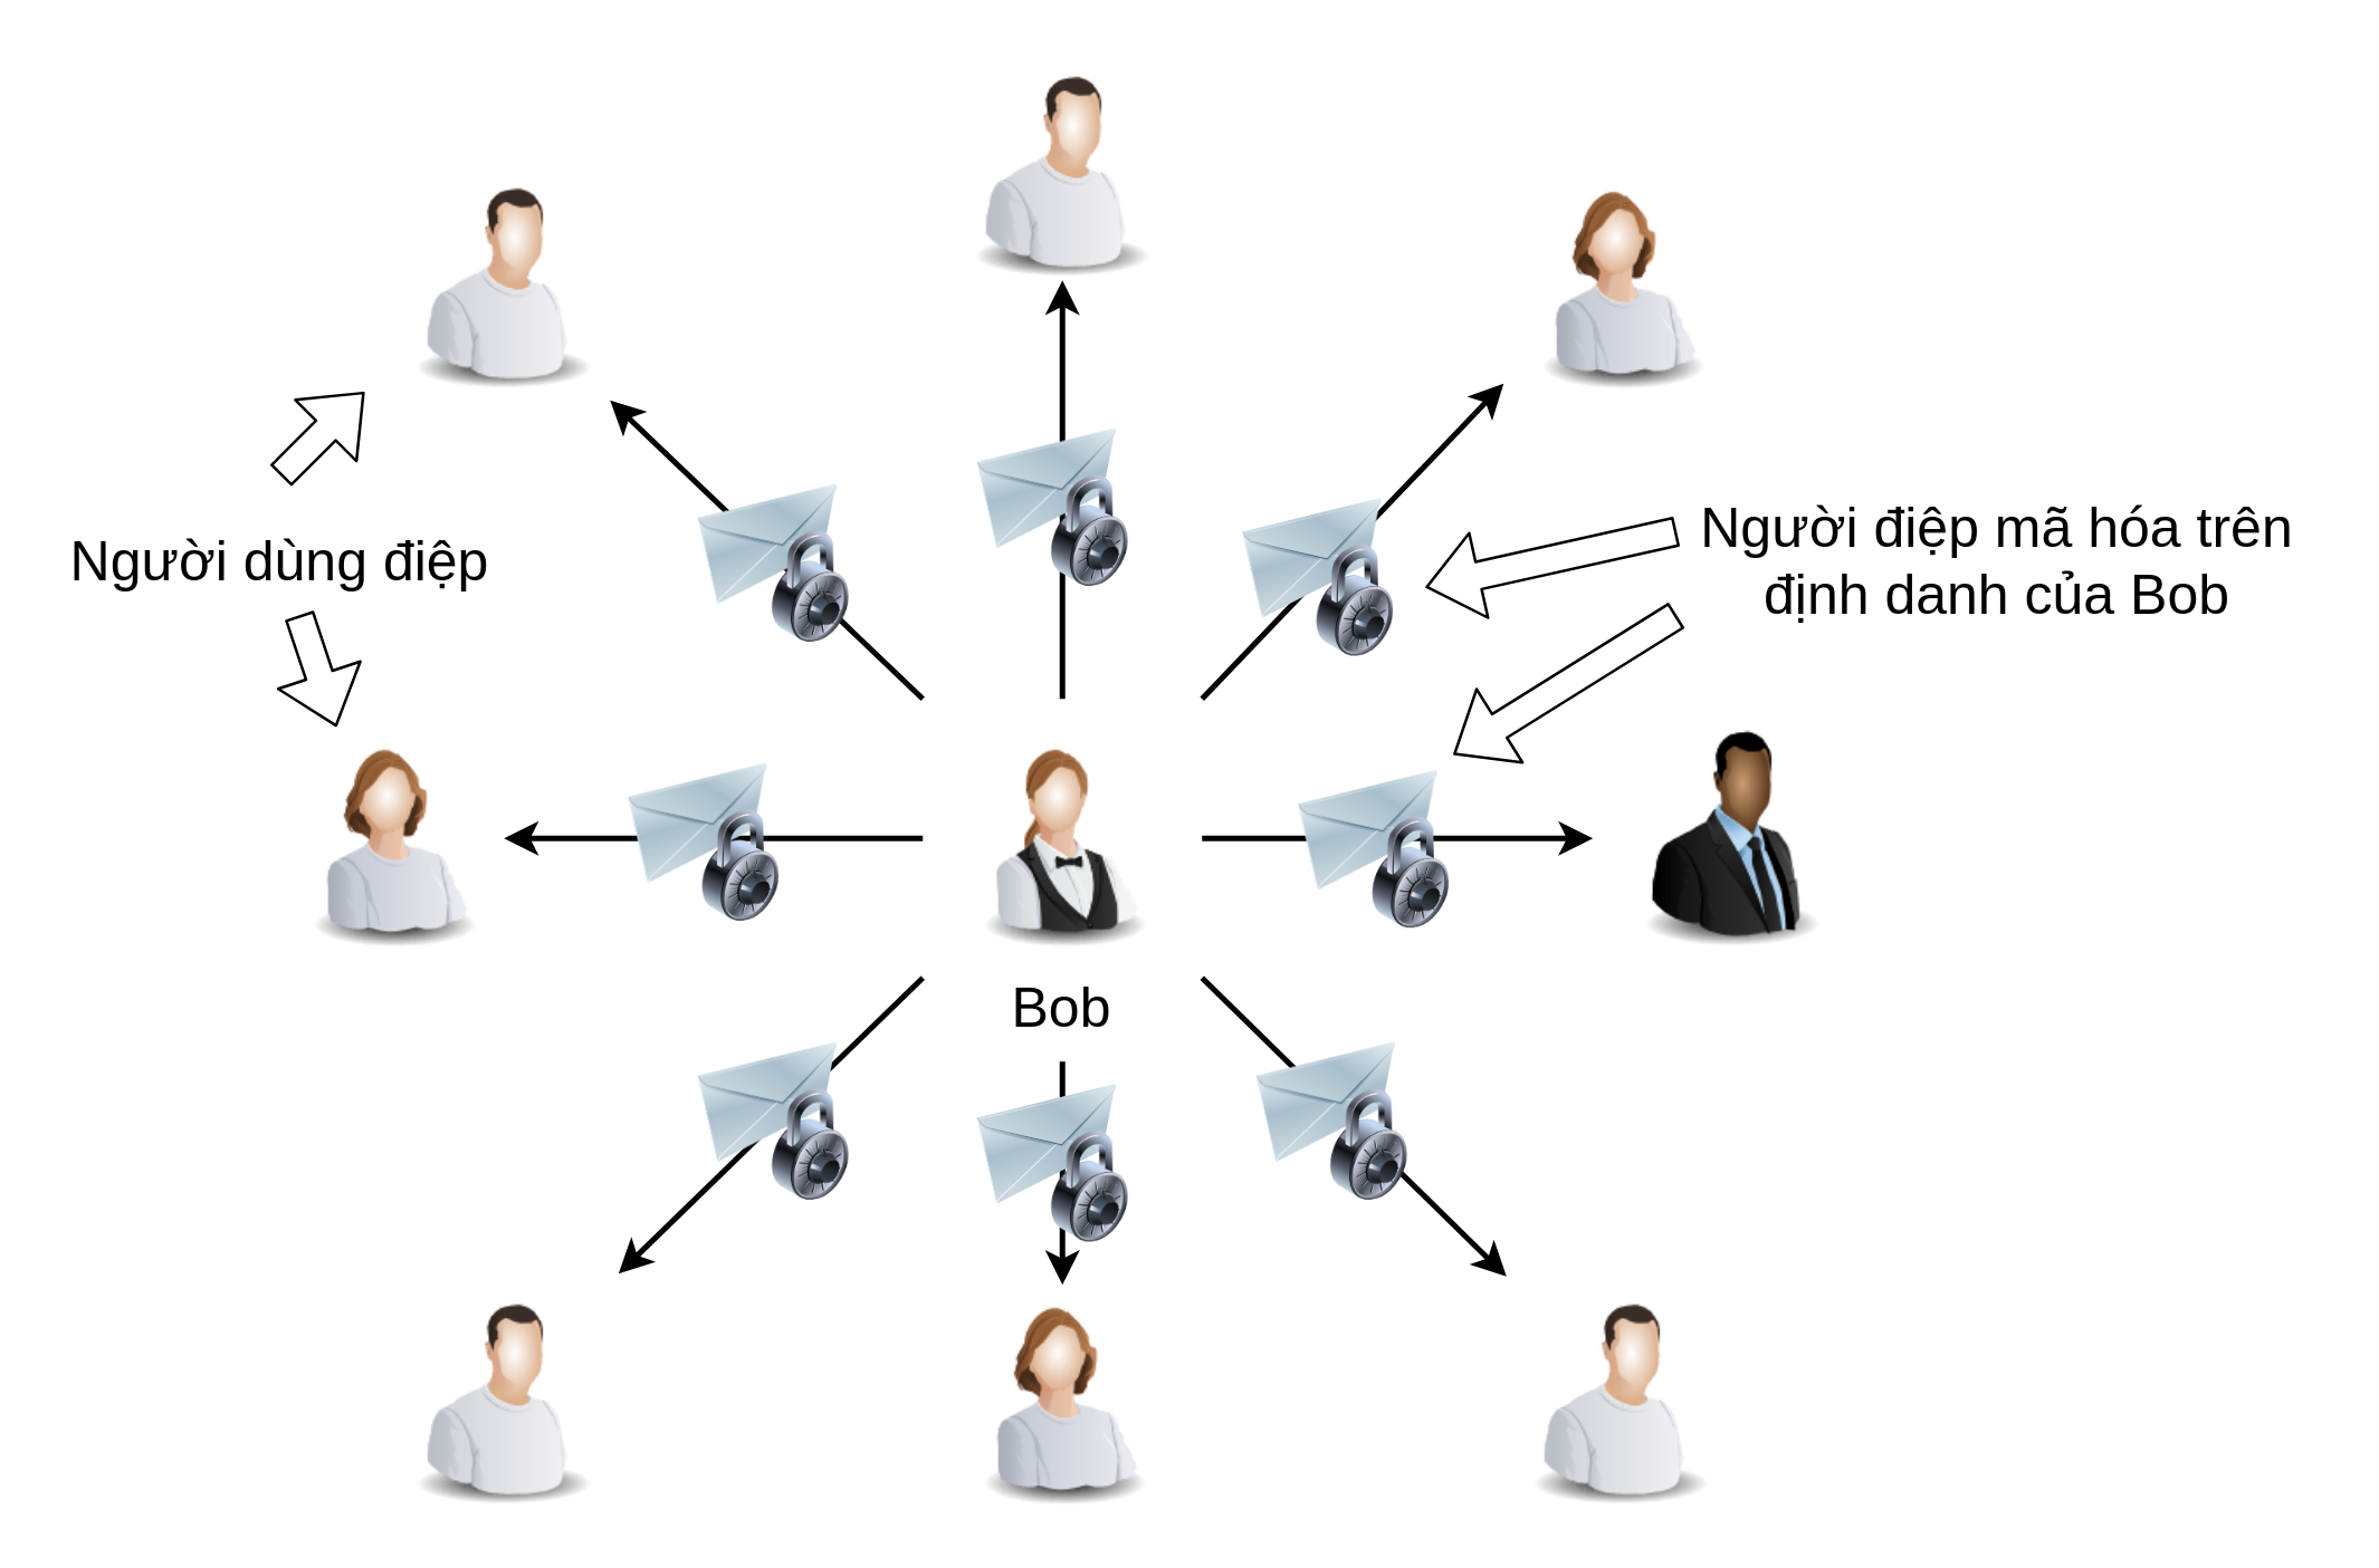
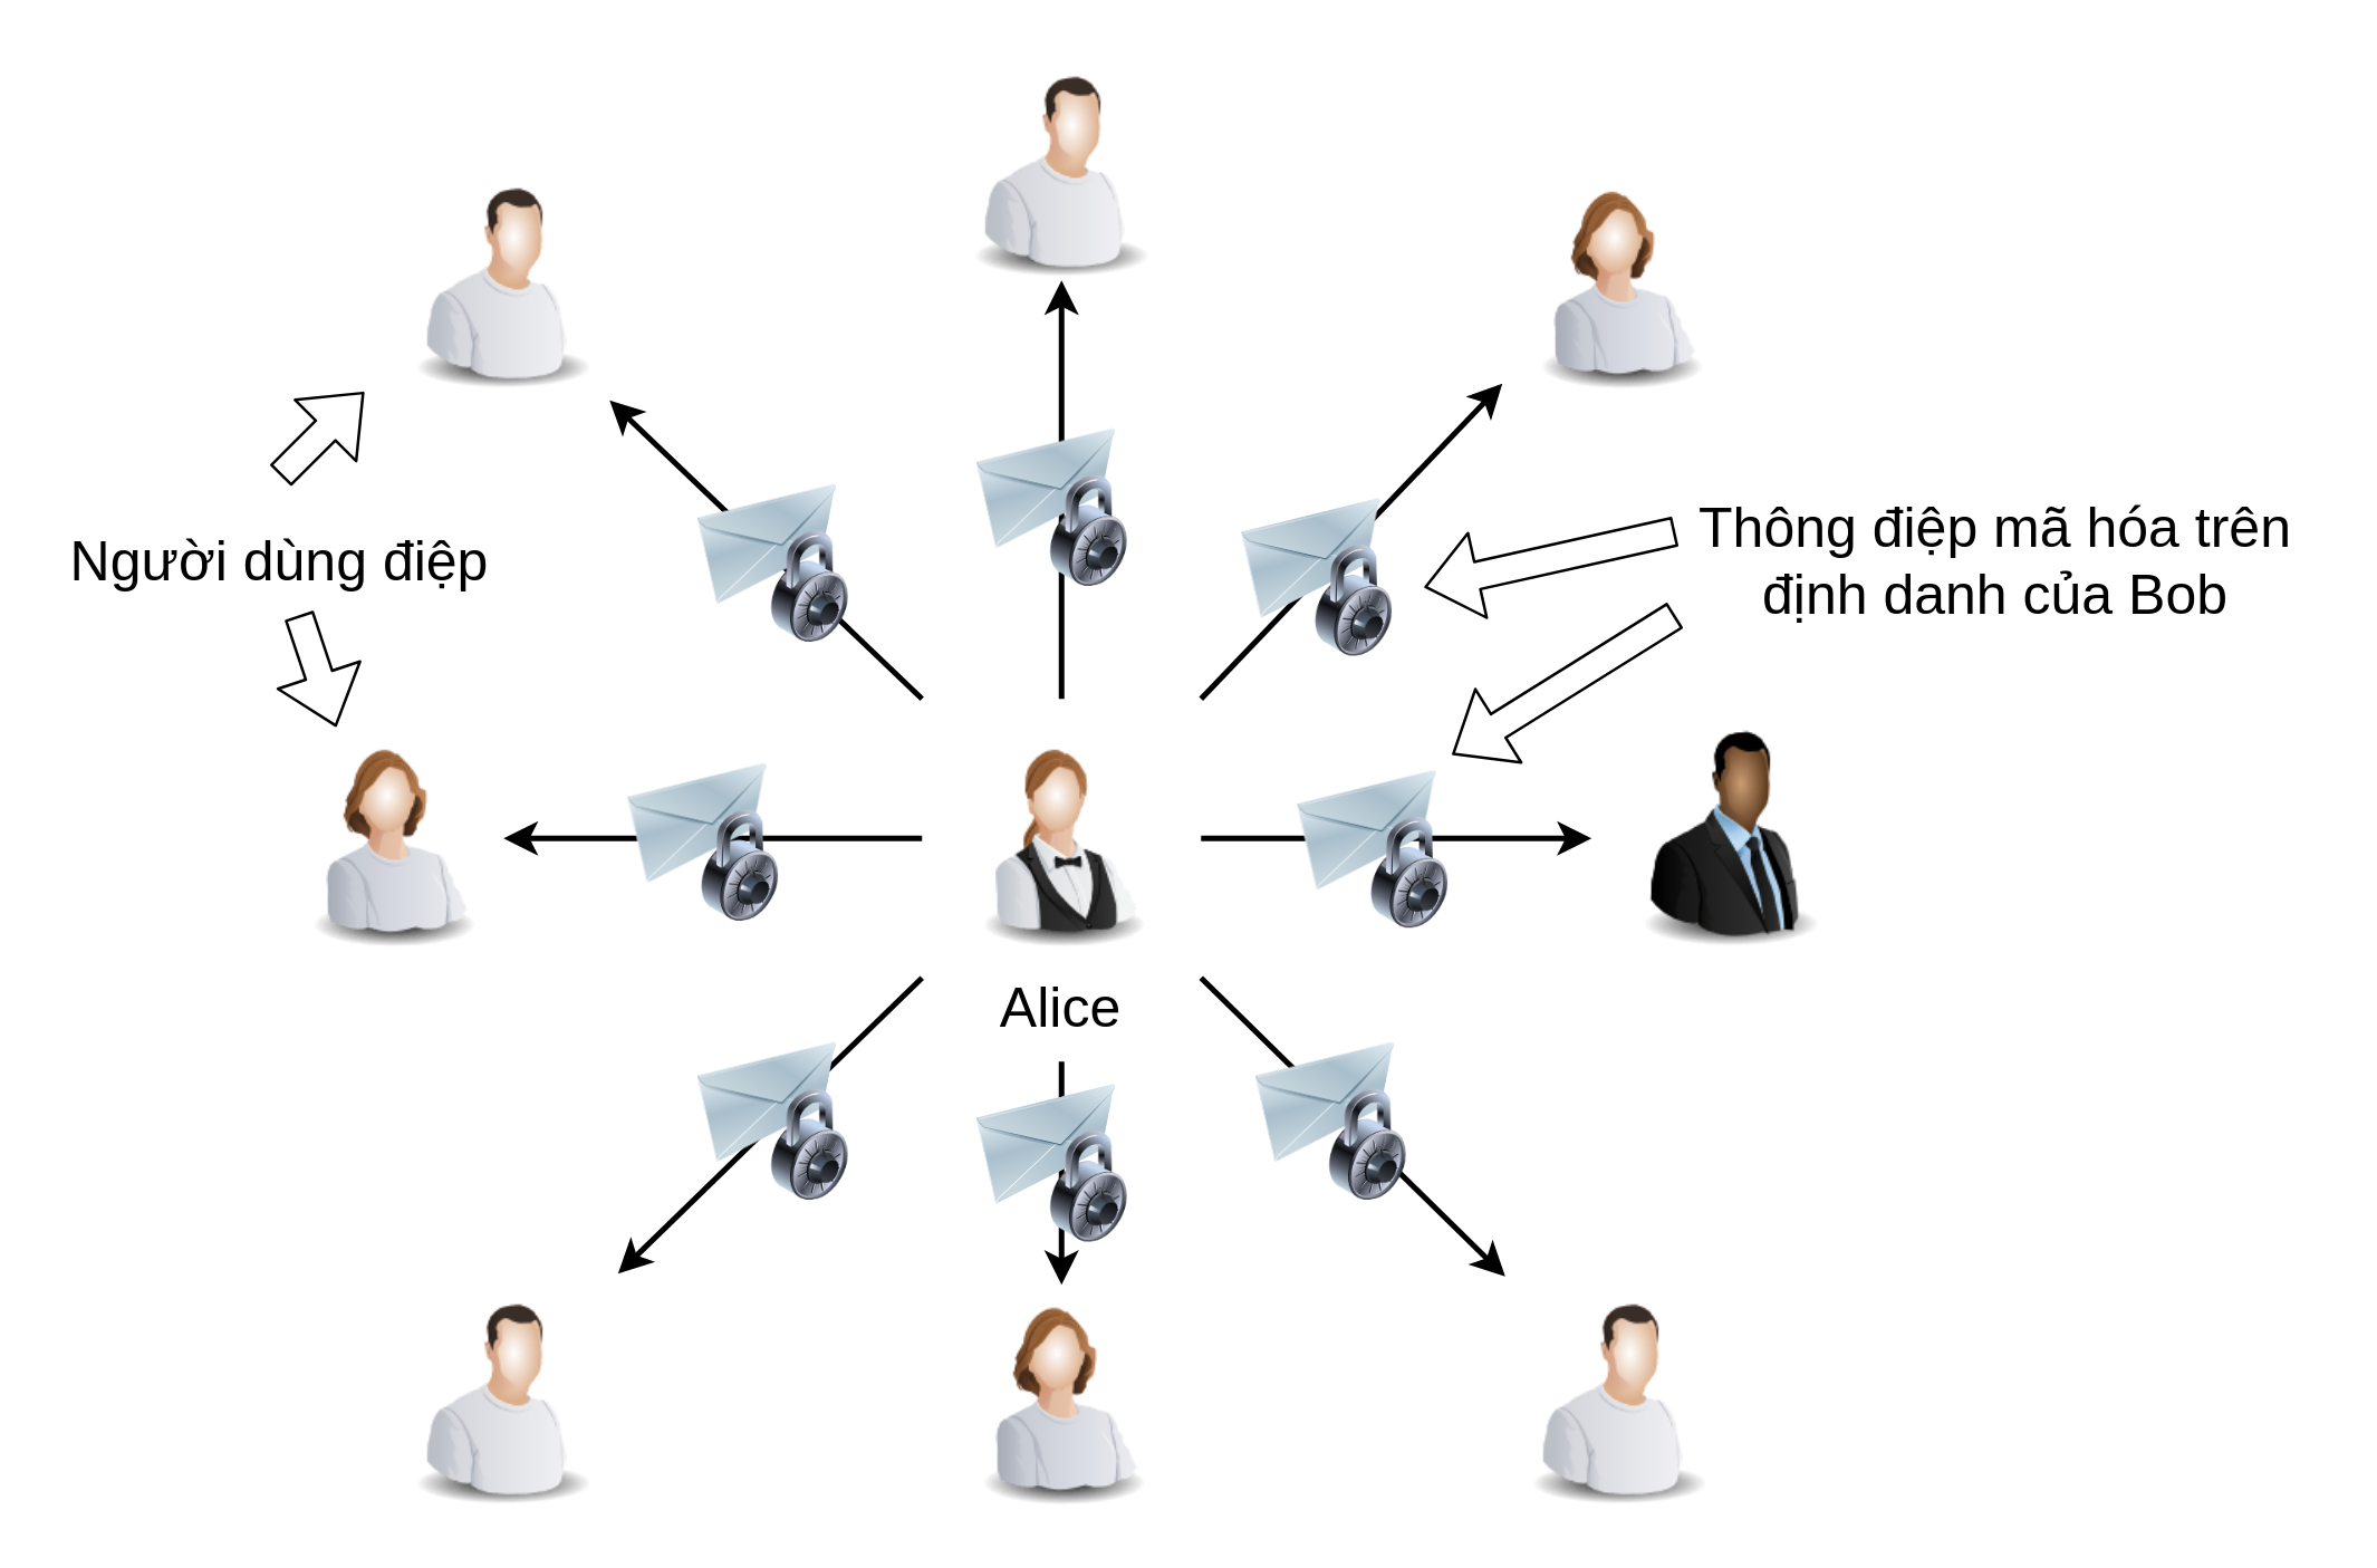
  <mxCell id="0" />
  <mxCell id="1" parent="0" />
  <mxCell id="2" value="" style="endArrow=classic;html=1;strokeWidth=2;fontSize=16;entryX=0.5;entryY=1;entryDx=0;entryDy=0;" parent="1" edge="1" target="15"><mxGeometry width="50" height="50" relative="1" as="geometry"><mxPoint x="380" y="250" as="sourcePoint" /><mxPoint x="380" y="140" as="targetPoint" /></mxGeometry></mxCell>
- <mxCell id="3" value="Bob" style="text;html=1;strokeColor=none;fillColor=none;align=center;verticalAlign=middle;whiteSpace=wrap;rounded=0;fontSize=20;" parent="1" vertex="1"><mxGeometry x="360" y="350" width="40" height="20" as="geometry" /></mxCell>
- <mxCell id="4" value="Người điệp mã hóa trên định danh của Bob" style="text;html=1;strokeColor=none;fillColor=none;align=center;verticalAlign=middle;whiteSpace=wrap;rounded=0;fontSize=20;" vertex="1" parent="1"><mxGeometry x="600" y="180" width="230" height="40" as="geometry" /></mxCell>
+ <mxCell id="3" value="Alice" style="text;html=1;strokeColor=none;fillColor=none;align=center;verticalAlign=middle;whiteSpace=wrap;rounded=0;fontSize=20;" parent="1" vertex="1"><mxGeometry x="360" y="350" width="40" height="20" as="geometry" /></mxCell>
+ <mxCell id="4" value="Thông điệp mã hóa trên định danh của Bob" style="text;html=1;strokeColor=none;fillColor=none;align=center;verticalAlign=middle;whiteSpace=wrap;rounded=0;fontSize=20;" vertex="1" parent="1"><mxGeometry x="600" y="180" width="230" height="40" as="geometry" /></mxCell>
  <mxCell id="5" value="" style="shape=flexArrow;endArrow=classic;html=1;strokeWidth=1;fontSize=16;" edge="1" parent="1"><mxGeometry width="50" height="50" relative="1" as="geometry"><mxPoint x="600" y="220" as="sourcePoint" /><mxPoint x="520" y="270" as="targetPoint" /></mxGeometry></mxCell>
  <mxCell id="6" value="" style="endArrow=classic;html=1;strokeWidth=2;fontSize=16;entryX=-0.025;entryY=0.963;entryDx=0;entryDy=0;entryPerimeter=0;" edge="1" parent="1"><mxGeometry width="50" height="50" relative="1" as="geometry"><mxPoint x="430" y="250" as="sourcePoint" /><mxPoint x="538" y="137" as="targetPoint" /></mxGeometry></mxCell>
  <mxCell id="7" value="" style="endArrow=classic;html=1;strokeWidth=2;fontSize=16;" edge="1" parent="1"><mxGeometry width="50" height="50" relative="1" as="geometry"><mxPoint x="430" y="300" as="sourcePoint" /><mxPoint x="570" y="300" as="targetPoint" /></mxGeometry></mxCell>
  <mxCell id="8" value="" style="endArrow=classic;html=1;strokeWidth=2;fontSize=16;entryX=-0.012;entryY=-0.037;entryDx=0;entryDy=0;entryPerimeter=0;" edge="1" parent="1" target="13"><mxGeometry width="50" height="50" relative="1" as="geometry"><mxPoint x="430" y="350" as="sourcePoint" /><mxPoint x="500" y="420" as="targetPoint" /></mxGeometry></mxCell>
  <mxCell id="9" value="" style="endArrow=classic;html=1;strokeWidth=2;fontSize=16;entryX=0.975;entryY=1.038;entryDx=0;entryDy=0;entryPerimeter=0;" edge="1" parent="1"><mxGeometry width="50" height="50" relative="1" as="geometry"><mxPoint x="330" y="250" as="sourcePoint" /><mxPoint x="218" y="143" as="targetPoint" /></mxGeometry></mxCell>
  <mxCell id="10" value="" style="endArrow=classic;html=1;strokeWidth=2;fontSize=16;entryX=1;entryY=0.5;entryDx=0;entryDy=0;" edge="1" parent="1"><mxGeometry width="50" height="50" relative="1" as="geometry"><mxPoint x="330" y="300" as="sourcePoint" /><mxPoint x="180" y="300" as="targetPoint" /></mxGeometry></mxCell>
  <mxCell id="11" value="" style="endArrow=classic;html=1;strokeWidth=2;fontSize=16;entryX=1.013;entryY=-0.05;entryDx=0;entryDy=0;entryPerimeter=0;" edge="1" parent="1" target="14"><mxGeometry width="50" height="50" relative="1" as="geometry"><mxPoint x="330" y="350" as="sourcePoint" /><mxPoint x="260" y="420" as="targetPoint" /></mxGeometry></mxCell>
  <mxCell id="12" value="" style="endArrow=classic;html=1;strokeWidth=2;fontSize=16;entryX=0.5;entryY=0;entryDx=0;entryDy=0;" edge="1" parent="1"><mxGeometry width="50" height="50" relative="1" as="geometry"><mxPoint x="380" y="380" as="sourcePoint" /><mxPoint x="380" y="460" as="targetPoint" /></mxGeometry></mxCell>
  <mxCell id="13" value="" style="image;html=1;labelBackgroundColor=#ffffff;image=img/lib/clip_art/people/Worker_Man_128x128.png" vertex="1" parent="1"><mxGeometry x="540" y="460" width="80" height="80" as="geometry" /></mxCell>
  <mxCell id="14" value="" style="image;html=1;labelBackgroundColor=#ffffff;image=img/lib/clip_art/people/Worker_Man_128x128.png" vertex="1" parent="1"><mxGeometry x="140" y="460" width="80" height="80" as="geometry" /></mxCell>
  <mxCell id="15" value="" style="image;html=1;labelBackgroundColor=#ffffff;image=img/lib/clip_art/people/Worker_Man_128x128.png" vertex="1" parent="1"><mxGeometry x="340" y="20" width="80" height="80" as="geometry" /></mxCell>
  <mxCell id="16" value="" style="image;html=1;labelBackgroundColor=#ffffff;image=img/lib/clip_art/people/Worker_Woman_128x128.png" vertex="1" parent="1"><mxGeometry x="540" y="60" width="80" height="80" as="geometry" /></mxCell>
  <mxCell id="17" value="" style="image;html=1;labelBackgroundColor=#ffffff;image=img/lib/clip_art/people/Worker_Woman_128x128.png" vertex="1" parent="1"><mxGeometry x="340" y="460" width="80" height="80" as="geometry" /></mxCell>
  <mxCell id="18" value="" style="image;html=1;labelBackgroundColor=#ffffff;image=img/lib/clip_art/people/Worker_Man_128x128.png" vertex="1" parent="1"><mxGeometry x="140" y="60" width="80" height="80" as="geometry" /></mxCell>
  <mxCell id="19" value="" style="image;html=1;labelBackgroundColor=#ffffff;image=img/lib/clip_art/people/Worker_Woman_128x128.png" vertex="1" parent="1"><mxGeometry x="100" y="260" width="80" height="80" as="geometry" /></mxCell>
  <mxCell id="20" value="" style="image;html=1;labelBackgroundColor=#ffffff;image=img/lib/clip_art/people/Suit_Man_Black_128x128.png" vertex="1" parent="1"><mxGeometry x="580" y="260" width="80" height="80" as="geometry" /></mxCell>
  <mxCell id="21" value="" style="image;html=1;labelBackgroundColor=#ffffff;image=img/lib/clip_art/people/Waiter_Woman_128x128.png" vertex="1" parent="1"><mxGeometry x="340" y="260" width="80" height="80" as="geometry" /></mxCell>
  <mxCell id="22" value="" style="image;html=1;labelBackgroundColor=#ffffff;image=img/lib/clip_art/networking/Email_128x128.png;strokeColor=#000000;fontSize=16;" vertex="1" parent="1"><mxGeometry x="250" y="370" width="50" height="50" as="geometry" /></mxCell>
  <mxCell id="23" value="" style="image;html=1;labelBackgroundColor=#ffffff;image=img/lib/clip_art/general/Lock_128x128.png;fontSize=16;" vertex="1" parent="1"><mxGeometry x="270" y="390" width="40" height="40" as="geometry" /></mxCell>
  <mxCell id="24" value="" style="image;html=1;labelBackgroundColor=#ffffff;image=img/lib/clip_art/networking/Email_128x128.png;strokeColor=#000000;fontSize=16;" vertex="1" parent="1"><mxGeometry x="250" y="170" width="50" height="50" as="geometry" /></mxCell>
  <mxCell id="25" value="" style="image;html=1;labelBackgroundColor=#ffffff;image=img/lib/clip_art/general/Lock_128x128.png;fontSize=16;" vertex="1" parent="1"><mxGeometry x="270" y="190" width="40" height="40" as="geometry" /></mxCell>
  <mxCell id="26" value="" style="image;html=1;labelBackgroundColor=#ffffff;image=img/lib/clip_art/networking/Email_128x128.png;strokeColor=#000000;fontSize=16;" vertex="1" parent="1"><mxGeometry x="350" y="150" width="50" height="50" as="geometry" /></mxCell>
  <mxCell id="27" value="" style="image;html=1;labelBackgroundColor=#ffffff;image=img/lib/clip_art/general/Lock_128x128.png;fontSize=16;" vertex="1" parent="1"><mxGeometry x="370" y="170" width="40" height="40" as="geometry" /></mxCell>
  <mxCell id="28" value="" style="image;html=1;labelBackgroundColor=#ffffff;image=img/lib/clip_art/networking/Email_128x128.png;strokeColor=#000000;fontSize=16;" vertex="1" parent="1"><mxGeometry x="445" y="175" width="50" height="50" as="geometry" /></mxCell>
  <mxCell id="29" value="" style="image;html=1;labelBackgroundColor=#ffffff;image=img/lib/clip_art/general/Lock_128x128.png;fontSize=16;" vertex="1" parent="1"><mxGeometry x="465" y="195" width="40" height="40" as="geometry" /></mxCell>
  <mxCell id="30" value="" style="image;html=1;labelBackgroundColor=#ffffff;image=img/lib/clip_art/networking/Email_128x128.png;strokeColor=#000000;fontSize=16;" vertex="1" parent="1"><mxGeometry x="350" y="385" width="50" height="50" as="geometry" /></mxCell>
  <mxCell id="31" value="" style="image;html=1;labelBackgroundColor=#ffffff;image=img/lib/clip_art/general/Lock_128x128.png;fontSize=16;" vertex="1" parent="1"><mxGeometry x="370" y="405" width="40" height="40" as="geometry" /></mxCell>
  <mxCell id="32" value="" style="image;html=1;labelBackgroundColor=#ffffff;image=img/lib/clip_art/networking/Email_128x128.png;strokeColor=#000000;fontSize=16;" vertex="1" parent="1"><mxGeometry x="450" y="370" width="50" height="50" as="geometry" /></mxCell>
  <mxCell id="33" value="" style="image;html=1;labelBackgroundColor=#ffffff;image=img/lib/clip_art/general/Lock_128x128.png;fontSize=16;" vertex="1" parent="1"><mxGeometry x="470" y="390" width="40" height="40" as="geometry" /></mxCell>
  <mxCell id="34" value="" style="image;html=1;labelBackgroundColor=#ffffff;image=img/lib/clip_art/networking/Email_128x128.png;strokeColor=#000000;fontSize=16;" vertex="1" parent="1"><mxGeometry x="225" y="270" width="50" height="50" as="geometry" /></mxCell>
  <mxCell id="35" value="" style="image;html=1;labelBackgroundColor=#ffffff;image=img/lib/clip_art/general/Lock_128x128.png;fontSize=16;" vertex="1" parent="1"><mxGeometry x="245" y="290" width="40" height="40" as="geometry" /></mxCell>
  <mxCell id="36" value="" style="image;html=1;labelBackgroundColor=#ffffff;image=img/lib/clip_art/networking/Email_128x128.png;strokeColor=#000000;fontSize=16;" vertex="1" parent="1"><mxGeometry x="465" y="272.5" width="50" height="50" as="geometry" /></mxCell>
  <mxCell id="37" value="" style="image;html=1;labelBackgroundColor=#ffffff;image=img/lib/clip_art/general/Lock_128x128.png;fontSize=16;" vertex="1" parent="1"><mxGeometry x="485" y="292.5" width="40" height="40" as="geometry" /></mxCell>
  <mxCell id="38" value="" style="shape=flexArrow;endArrow=classic;html=1;strokeWidth=1;fontSize=16;" edge="1" parent="1"><mxGeometry width="50" height="50" relative="1" as="geometry"><mxPoint x="600" y="190" as="sourcePoint" /><mxPoint x="510" y="210" as="targetPoint" /></mxGeometry></mxCell>
  <mxCell id="39" value="Người dùng điệp" style="text;html=1;strokeColor=none;fillColor=none;align=center;verticalAlign=middle;whiteSpace=wrap;rounded=0;fontSize=20;" vertex="1" parent="1"><mxGeometry x="20" y="180" width="160" height="40" as="geometry" /></mxCell>
  <mxCell id="40" value="" style="shape=flexArrow;endArrow=classic;html=1;strokeWidth=1;fontSize=16;" edge="1" parent="1"><mxGeometry width="50" height="50" relative="1" as="geometry"><mxPoint x="100" y="170" as="sourcePoint" /><mxPoint x="130" y="140" as="targetPoint" /></mxGeometry></mxCell>
  <mxCell id="41" value="" style="shape=flexArrow;endArrow=classic;html=1;strokeWidth=1;fontSize=16;entryX=0.25;entryY=0;entryDx=0;entryDy=0;" edge="1" parent="1" source="39" target="19"><mxGeometry width="50" height="50" relative="1" as="geometry"><mxPoint x="90" y="230" as="sourcePoint" /><mxPoint x="110" y="250" as="targetPoint" /></mxGeometry></mxCell>
